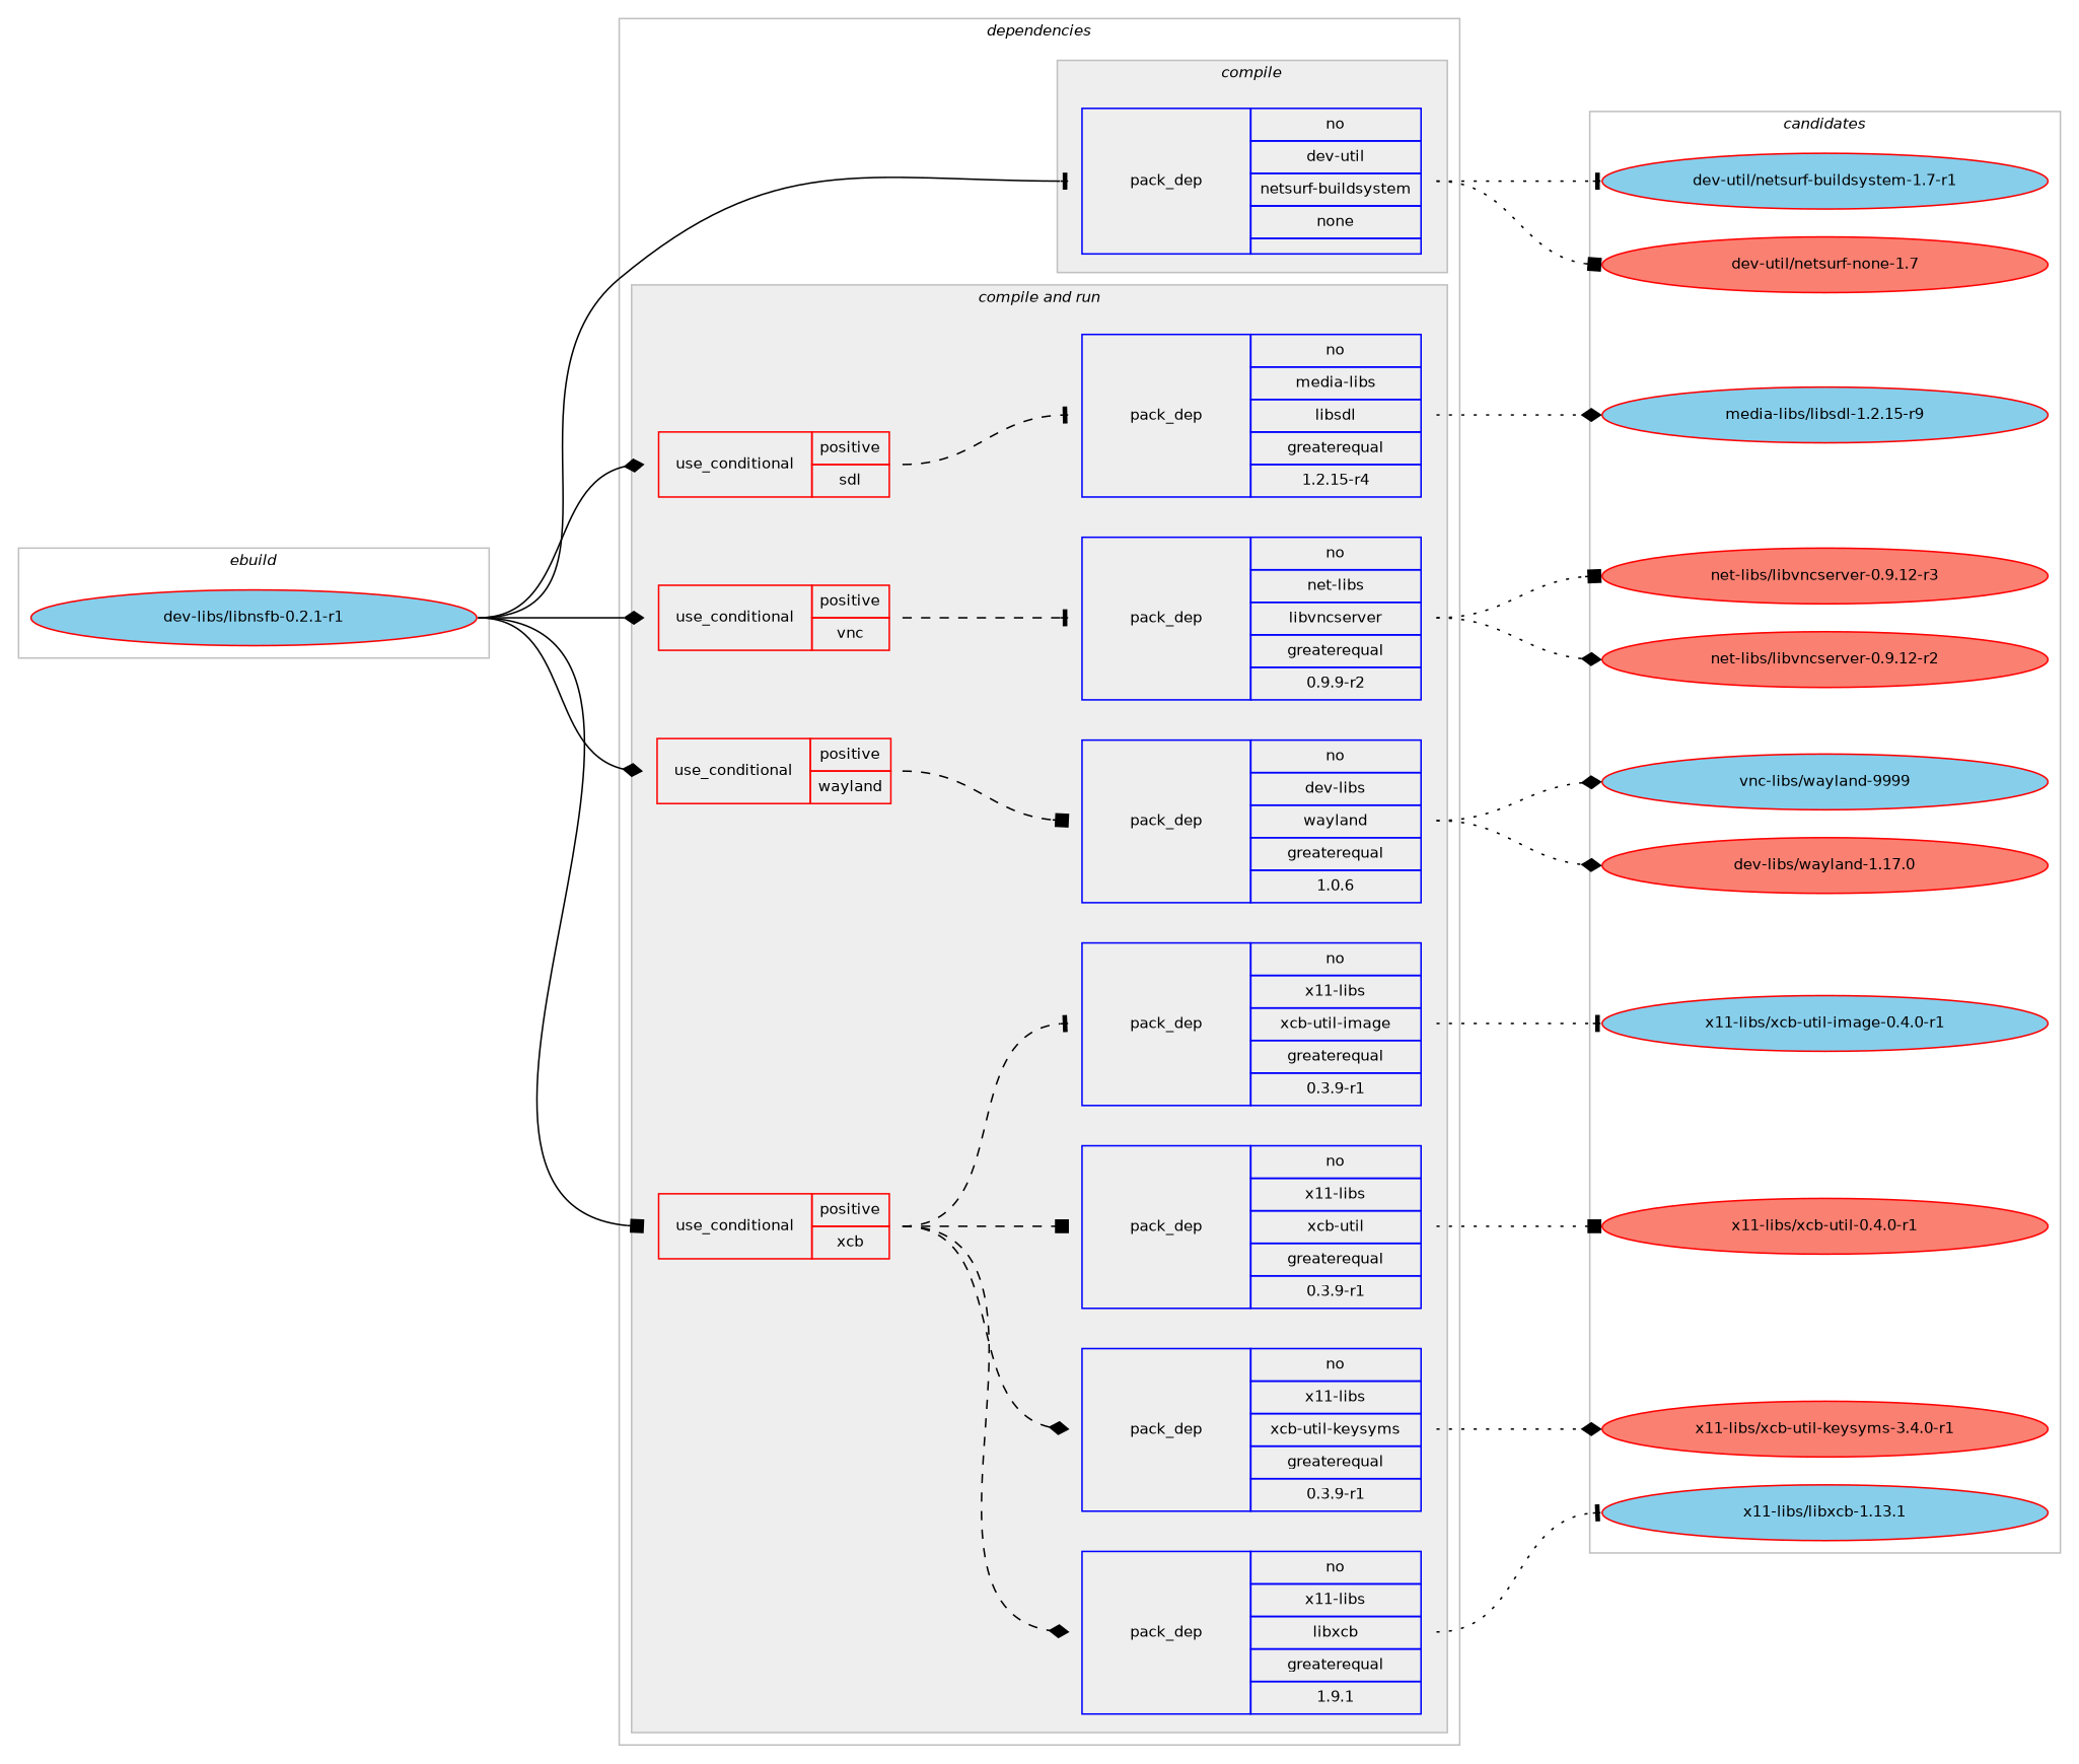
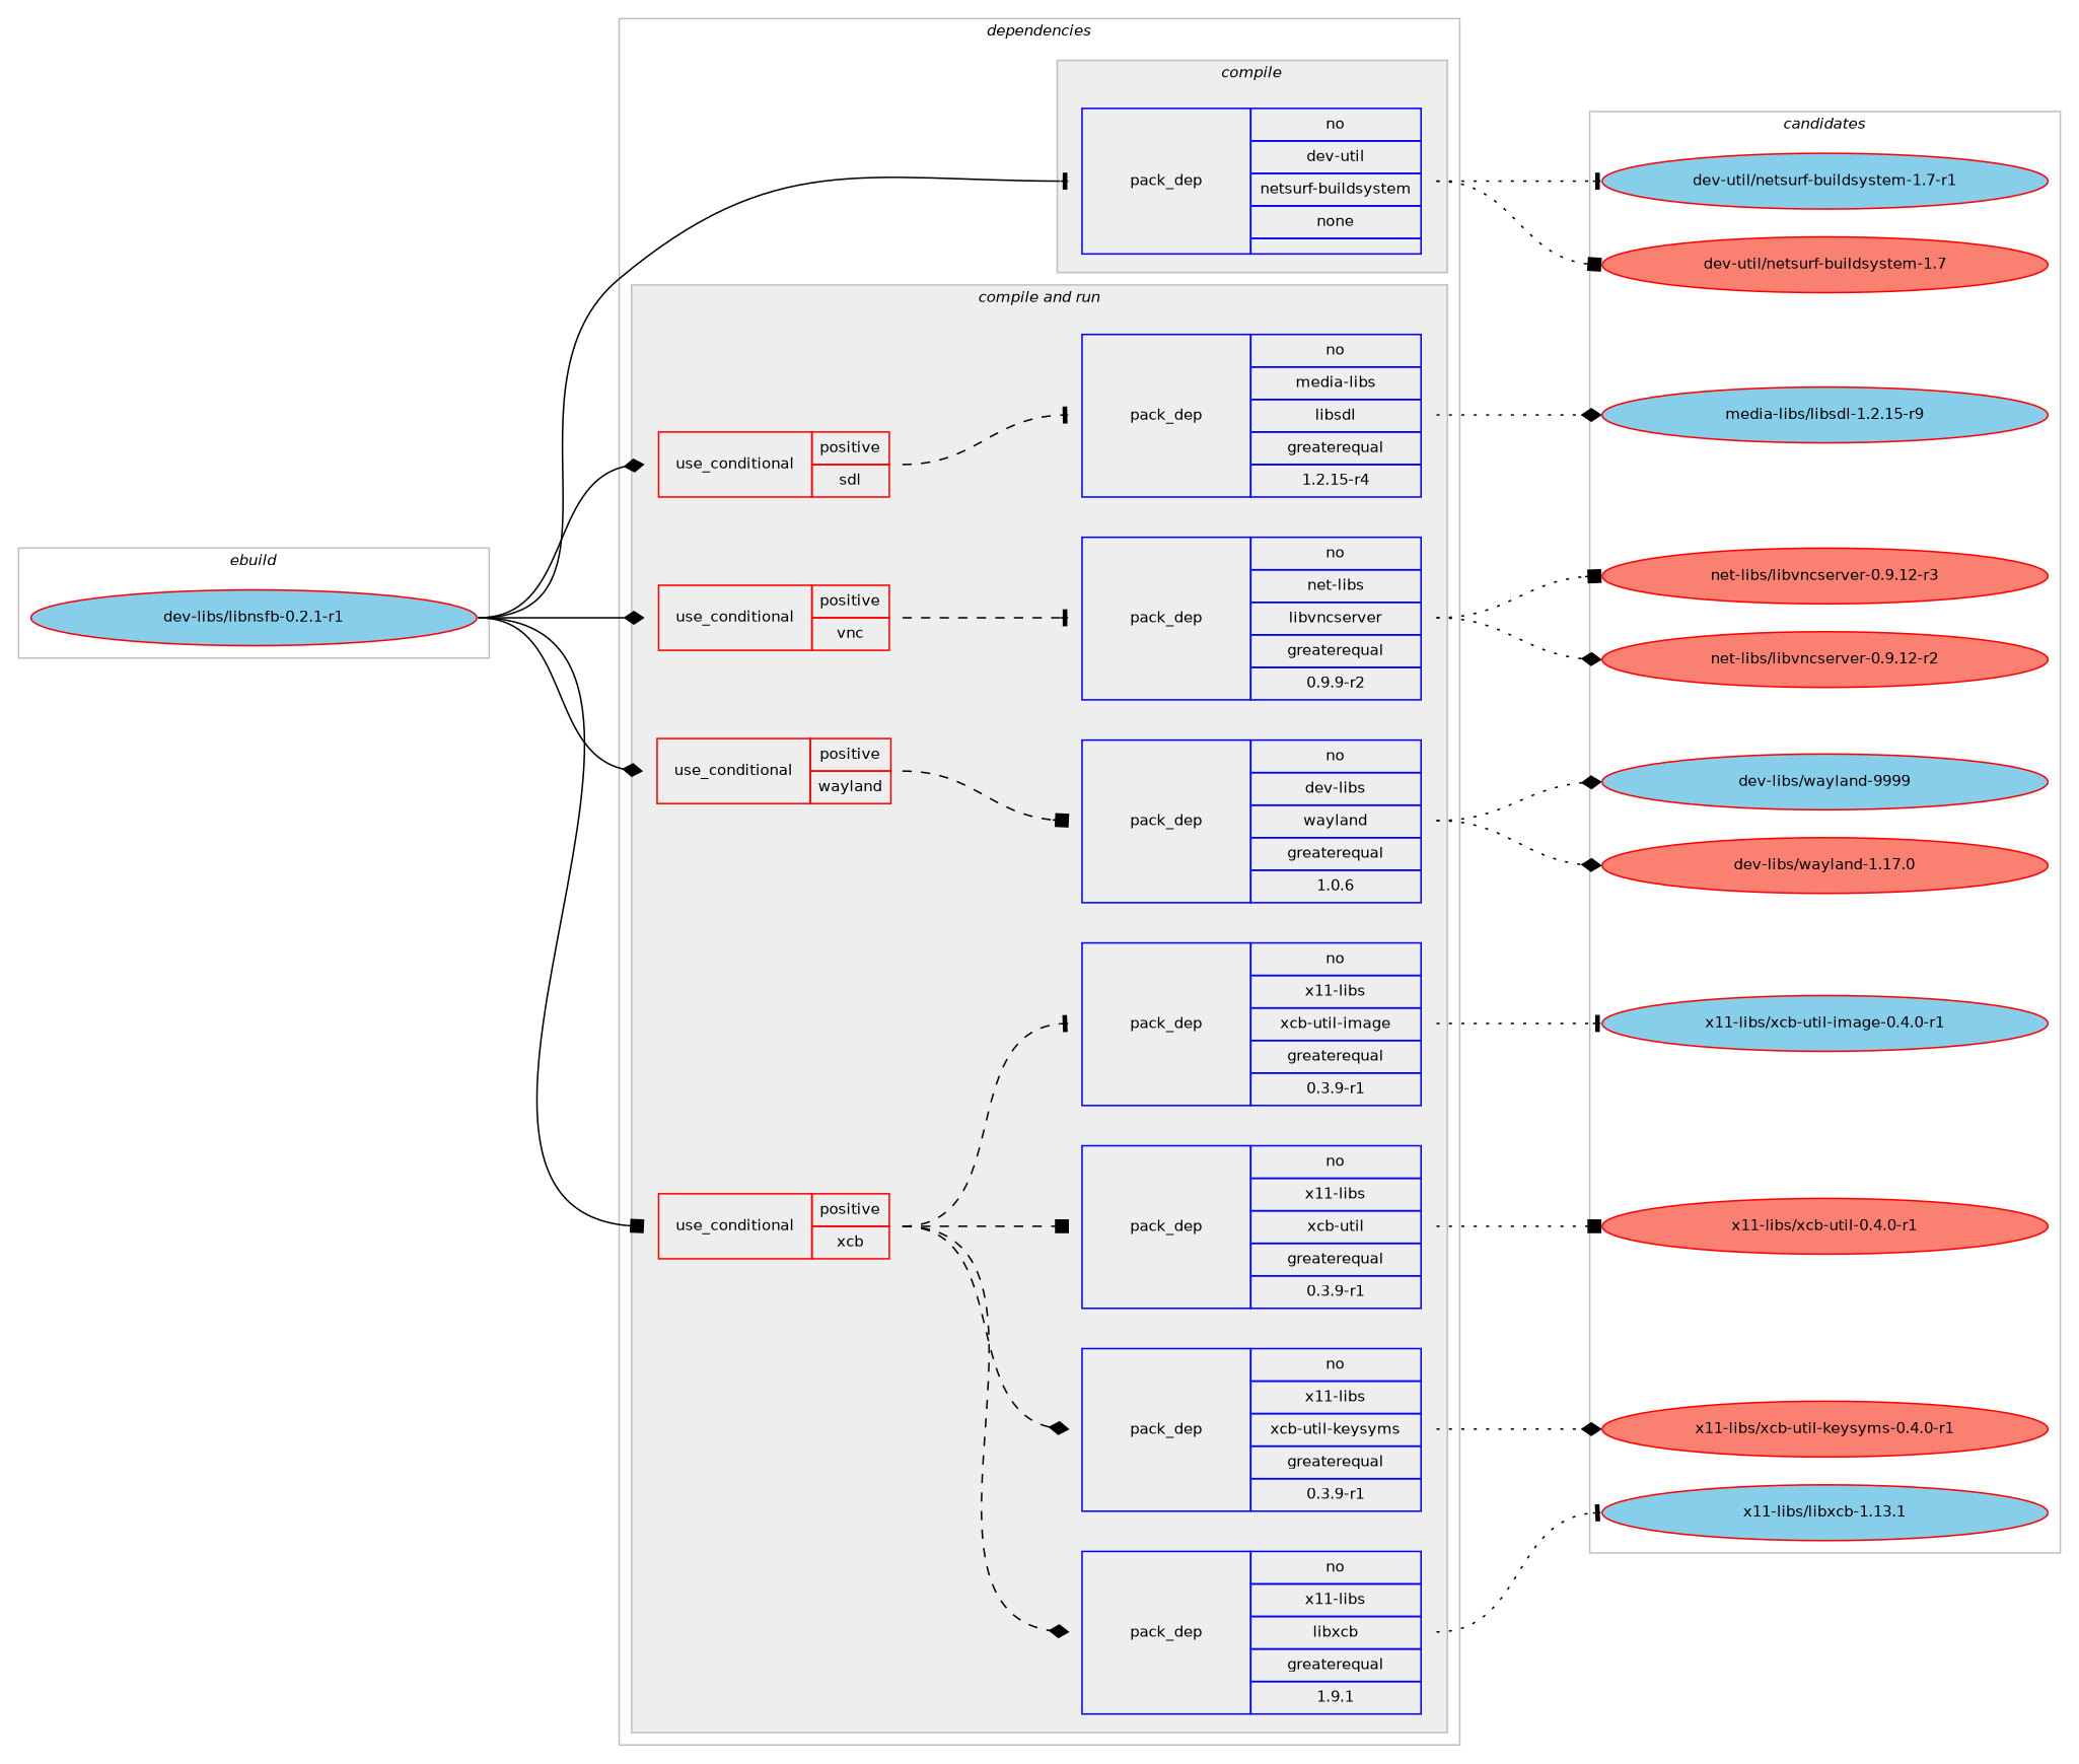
  digraph {
    compound=true
    concentrate=true
    fontname=Helvetica
    fontsize=10
    newrank=true
    rankdir=LR
    ranksep=1.5
    node [color=red fontname=Helvetica fontsize=10]
    edge [arrowhead=diamond headport=w style=dotted tailport=e weight=20]
    n1 [fillcolor=skyblue label="dev-libs/libnsfb-0.2.1-r1" style=filled width=4]
    n2 [color=blue label=<<TABLE BORDER="0" CELLBORDER="1" CELLSPACING="0" CELLPADDING="4" WIDTH="220"><TR><TD ROWSPAN="6" CELLPADDING="30">pack_dep</TD></TR><TR><TD WIDTH="110">no</TD></TR><TR><TD>dev-util</TD></TR><TR><TD>netsurf-buildsystem</TD></TR><TR><TD>none</TD></TR><TR><TD></TD></TR></TABLE>> shape=none]
    n3 [color=blue label=<<TABLE BORDER="0" CELLBORDER="1" CELLSPACING="0" CELLPADDING="4" WIDTH="220"><TR><TD ROWSPAN="6" CELLPADDING="30">pack_dep</TD></TR><TR><TD WIDTH="110">no</TD></TR><TR><TD>media-libs</TD></TR><TR><TD>libsdl</TD></TR><TR><TD>greaterequal</TD></TR><TR><TD>1.2.15-r4</TD></TR></TABLE>> shape=none]
    n4 [label=<<TABLE BORDER="0" CELLBORDER="1" CELLSPACING="0" CELLPADDING="4"><TR><TD ROWSPAN="3" CELLPADDING="10">use_conditional</TD></TR><TR><TD>positive</TD></TR><TR><TD>sdl</TD></TR></TABLE>> shape=none]
    n5 [color=blue label=<<TABLE BORDER="0" CELLBORDER="1" CELLSPACING="0" CELLPADDING="4" WIDTH="220"><TR><TD ROWSPAN="6" CELLPADDING="30">pack_dep</TD></TR><TR><TD WIDTH="110">no</TD></TR><TR><TD>net-libs</TD></TR><TR><TD>libvncserver</TD></TR><TR><TD>greaterequal</TD></TR><TR><TD>0.9.9-r2</TD></TR></TABLE>> shape=none]
    n6 [label=<<TABLE BORDER="0" CELLBORDER="1" CELLSPACING="0" CELLPADDING="4"><TR><TD ROWSPAN="3" CELLPADDING="10">use_conditional</TD></TR><TR><TD>positive</TD></TR><TR><TD>vnc</TD></TR></TABLE>> shape=none]
    n7 [color=blue label=<<TABLE BORDER="0" CELLBORDER="1" CELLSPACING="0" CELLPADDING="4" WIDTH="220"><TR><TD ROWSPAN="6" CELLPADDING="30">pack_dep</TD></TR><TR><TD WIDTH="110">no</TD></TR><TR><TD>dev-libs</TD></TR><TR><TD>wayland</TD></TR><TR><TD>greaterequal</TD></TR><TR><TD>1.0.6</TD></TR></TABLE>> shape=none]
    n8 [label=<<TABLE BORDER="0" CELLBORDER="1" CELLSPACING="0" CELLPADDING="4"><TR><TD ROWSPAN="3" CELLPADDING="10">use_conditional</TD></TR><TR><TD>positive</TD></TR><TR><TD>wayland</TD></TR></TABLE>> shape=none]
    n9 [color=blue label=<<TABLE BORDER="0" CELLBORDER="1" CELLSPACING="0" CELLPADDING="4" WIDTH="220"><TR><TD ROWSPAN="6" CELLPADDING="30">pack_dep</TD></TR><TR><TD WIDTH="110">no</TD></TR><TR><TD>x11-libs</TD></TR><TR><TD>libxcb</TD></TR><TR><TD>greaterequal</TD></TR><TR><TD>1.9.1</TD></TR></TABLE>> shape=none]
    n10 [color=blue label=<<TABLE BORDER="0" CELLBORDER="1" CELLSPACING="0" CELLPADDING="4" WIDTH="220"><TR><TD ROWSPAN="6" CELLPADDING="30">pack_dep</TD></TR><TR><TD WIDTH="110">no</TD></TR><TR><TD>x11-libs</TD></TR><TR><TD>xcb-util-keysyms</TD></TR><TR><TD>greaterequal</TD></TR><TR><TD>0.3.9-r1</TD></TR></TABLE>> shape=none]
    n11 [color=blue label=<<TABLE BORDER="0" CELLBORDER="1" CELLSPACING="0" CELLPADDING="4" WIDTH="220"><TR><TD ROWSPAN="6" CELLPADDING="30">pack_dep</TD></TR><TR><TD WIDTH="110">no</TD></TR><TR><TD>x11-libs</TD></TR><TR><TD>xcb-util</TD></TR><TR><TD>greaterequal</TD></TR><TR><TD>0.3.9-r1</TD></TR></TABLE>> shape=none]
    n12 [color=blue label=<<TABLE BORDER="0" CELLBORDER="1" CELLSPACING="0" CELLPADDING="4" WIDTH="220"><TR><TD ROWSPAN="6" CELLPADDING="30">pack_dep</TD></TR><TR><TD WIDTH="110">no</TD></TR><TR><TD>x11-libs</TD></TR><TR><TD>xcb-util-image</TD></TR><TR><TD>greaterequal</TD></TR><TR><TD>0.3.9-r1</TD></TR></TABLE>> shape=none]
    n13 [label=<<TABLE BORDER="0" CELLBORDER="1" CELLSPACING="0" CELLPADDING="4"><TR><TD ROWSPAN="3" CELLPADDING="10">use_conditional</TD></TR><TR><TD>positive</TD></TR><TR><TD>xcb</TD></TR></TABLE>> shape=none]
-   n14 [fillcolor=salmon label="dev-util/netsurf-none-1.7" style=filled width=4]
+   n14 [fillcolor=salmon label="dev-util/netsurf-buildsystem-1.7" style=filled width=4]
    n15 [fillcolor=skyblue label="dev-util/netsurf-buildsystem-1.7-r1" style=filled width=4]
    n16 [fillcolor=skyblue label="media-libs/libsdl-1.2.15-r9" style=filled width=4]
    n17 [fillcolor=salmon label="net-libs/libvncserver-0.9.12-r2" style=filled width=4]
    n18 [fillcolor=salmon label="net-libs/libvncserver-0.9.12-r3" style=filled width=4]
    n19 [fillcolor=salmon label="dev-libs/wayland-1.17.0" style=filled width=4]
-   n20 [fillcolor=skyblue label="vnc-libs/wayland-9999" style=filled width=4]
+   n20 [fillcolor=skyblue label="dev-libs/wayland-9999" style=filled width=4]
    n21 [fillcolor=skyblue label="x11-libs/libxcb-1.13.1" style=filled width=4]
    n22 [fillcolor=salmon label="x11-libs/xcb-util-0.4.0-r1" style=filled width=4]
    n23 [fillcolor=skyblue label="x11-libs/xcb-util-image-0.4.0-r1" style=filled width=4]
-   n24 [fillcolor=salmon label="x11-libs/xcb-util-keysyms-3.4.0-r1" style=filled width=4]
+   n24 [fillcolor=salmon label="x11-libs/xcb-util-keysyms-0.4.0-r1" style=filled width=4]
    subgraph cluster_1 {
      color=gray
      label=<<i>ebuild</i>>
      rank=same
      n1
    }
    subgraph cluster_2 {
      color=gray
      label=<<i>dependencies</i>>
      subgraph cluster_3 {
        color=gray
        fillcolor="#eeeeee"
        label=<<i>compile</i>>
        style=filled
        subgraph sub_4 {
          color=gray
          fillcolor="#eeeeee"
          label=<<i>compile</i>>
          style=filled
          n2
        }
      }
      subgraph cluster_5 {
        color=gray
        fillcolor="#eeeeee"
        label=<<i>compile and run</i>>
        style=filled
        subgraph sub_6 {
          color=gray
          fillcolor="#eeeeee"
          label=<<i>compile and run</i>>
          style=filled
          n4
          subgraph sub_7 {
            color=gray
            fillcolor="#eeeeee"
            label=<<i>compile and run</i>>
            style=filled
            n3
          }
        }
        subgraph sub_8 {
          color=gray
          fillcolor="#eeeeee"
          label=<<i>compile and run</i>>
          style=filled
          n6
          subgraph sub_9 {
            color=gray
            fillcolor="#eeeeee"
            label=<<i>compile and run</i>>
            style=filled
            n5
          }
        }
        subgraph sub_10 {
          color=gray
          fillcolor="#eeeeee"
          label=<<i>compile and run</i>>
          style=filled
          n8
          subgraph sub_11 {
            color=gray
            fillcolor="#eeeeee"
            label=<<i>compile and run</i>>
            style=filled
            n7
          }
        }
        subgraph sub_12 {
          color=gray
          fillcolor="#eeeeee"
          label=<<i>compile and run</i>>
          style=filled
          n13
          subgraph sub_13 {
            color=gray
            fillcolor="#eeeeee"
            label=<<i>compile and run</i>>
            style=filled
            n9
          }
          subgraph sub_14 {
            color=gray
            fillcolor="#eeeeee"
            label=<<i>compile and run</i>>
            style=filled
            n10
          }
          subgraph sub_15 {
            color=gray
            fillcolor="#eeeeee"
            label=<<i>compile and run</i>>
            style=filled
            n11
          }
          subgraph sub_16 {
            color=gray
            fillcolor="#eeeeee"
            label=<<i>compile and run</i>>
            style=filled
            n12
          }
        }
      }
      subgraph cluster_17 {
        color=gray
        fillcolor="#eeeeee"
        label=<<i>run</i>>
        style=filled
      }
    }
    subgraph cluster_18 {
      color=gray
      label=<<i>candidates</i>>
      rank=same
      subgraph sub_19 {
        color=black
        label=<<i>candidates</i>>
        nodesep=1
        rank=same
        n14
        n15
      }
      subgraph sub_20 {
        color=black
        label=<<i>candidates</i>>
        nodesep=1
        rank=same
        n16
      }
      subgraph sub_21 {
        color=black
        label=<<i>candidates</i>>
        nodesep=1
        rank=same
        n17
        n18
      }
      subgraph sub_22 {
        color=black
        label=<<i>candidates</i>>
        nodesep=1
        rank=same
        n19
        n20
      }
      subgraph sub_23 {
        color=black
        label=<<i>candidates</i>>
        nodesep=1
        rank=same
        n21
      }
      subgraph sub_24 {
        color=black
        label=<<i>candidates</i>>
        nodesep=1
        rank=same
        n22
      }
      subgraph sub_25 {
        color=black
        label=<<i>candidates</i>>
        nodesep=1
        rank=same
        n23
      }
      subgraph sub_26 {
        color=black
        label=<<i>candidates</i>>
        nodesep=1
        rank=same
        n24
      }
    }
    n1 -> n2 [arrowhead=tee style=solid]
    n1 -> n4 [style=solid]
    n1 -> n6 [style=solid]
    n1 -> n8 [style=solid]
    n1 -> n13 [arrowhead=box style=solid]
    n2 -> n14 [arrowhead=box weight=100]
    n2 -> n15 [arrowhead=tee weight=100]
    n3 -> n16 [weight=100]
    n4 -> n3 [arrowhead=tee style=dashed]
    n5 -> n17 [weight=100]
    n5 -> n18 [arrowhead=box weight=100]
    n6 -> n5 [arrowhead=tee style=dashed]
    n7 -> n19 [weight=100]
    n7 -> n20 [weight=100]
    n8 -> n7 [arrowhead=box style=dashed]
    n9 -> n21 [arrowhead=tee weight=100]
    n10 -> n24 [weight=100]
    n11 -> n22 [arrowhead=box weight=100]
    n12 -> n23 [arrowhead=tee weight=100]
    n13 -> n9 [style=dashed]
    n13 -> n10 [style=dashed]
    n13 -> n11 [arrowhead=box style=dashed]
    n13 -> n12 [arrowhead=tee style=dashed]
  }
